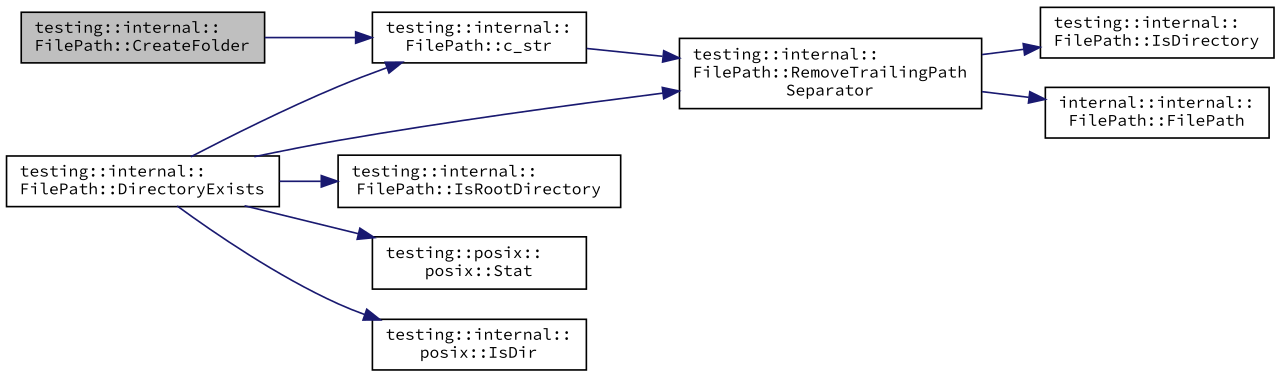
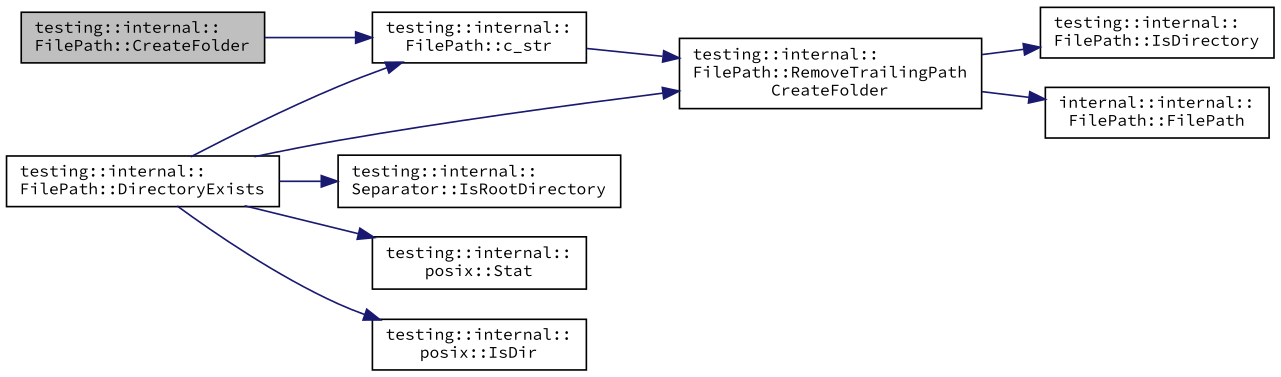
  digraph {
    fontname="Source Code Pro"
    rankdir=LR
    node [color=black fillcolor=white fontname="Source Code Pro" fontsize=10 shape=record style=filled]
    edge [color=midnightblue fontname="Source Code Pro" fontsize=10 labelfontname=Helvetica labelfontsize=10 style=solid]
    n1 [fillcolor=grey75 fontcolor=black height=0.2 label="testing::internal::\lFilePath::CreateFolder" width=0.4]
    n2 [height=0.2 label="testing::internal::\lFilePath::c_str" width=0.4]
-   n3 [height=0.2 label="testing::internal::\lFilePath::RemoveTrailingPath\lSeparator" width=0.4]
+   n3 [height=0.2 label="testing::internal::\lFilePath::RemoveTrailingPath\lCreateFolder" width=0.4]
    n4 [height=0.2 label="testing::internal::\lFilePath::IsDirectory" width=0.4]
    n5 [height=0.2 label="internal::internal::\lFilePath::FilePath" width=0.4]
    n6 [height=0.2 label="testing::internal::\lFilePath::DirectoryExists" width=0.4]
-   n7 [height=0.2 label="testing::internal::\lFilePath::IsRootDirectory" width=0.4]
-   n8 [height=0.2 label="testing::posix::\lposix::Stat" width=0.4]
+   n7 [height=0.2 label="testing::internal::\lSeparator::IsRootDirectory" width=0.4]
+   n8 [height=0.2 label="testing::internal::\lposix::Stat" width=0.4]
    n9 [height=0.2 label="testing::internal::\lposix::IsDir" width=0.4]
    n1 -> n2
    n2 -> n3
    n3 -> n4
    n3 -> n5
    n6 -> n2
    n6 -> n3
    n6 -> n7
    n6 -> n8
    n6 -> n9
  }
